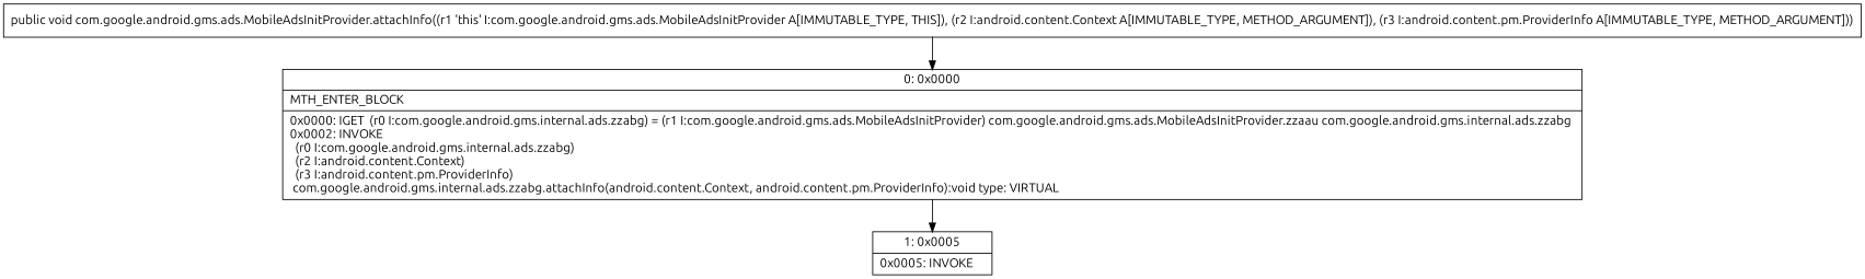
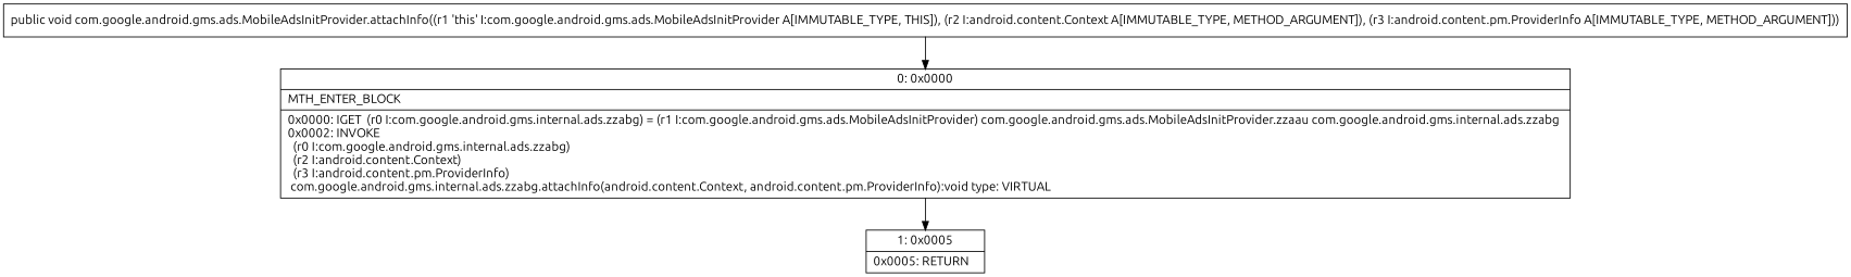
  digraph {
    fontname=Ubuntu
    node [shape=record fontname=Ubuntu]
    edge [fontname=Ubuntu]
    n1 [label="{0\:\ 0x0000|MTH_ENTER_BLOCK\l|0x0000: IGET  (r0 I:com.google.android.gms.internal.ads.zzabg) = (r1 I:com.google.android.gms.ads.MobileAdsInitProvider) com.google.android.gms.ads.MobileAdsInitProvider.zzaau com.google.android.gms.internal.ads.zzabg \l0x0002: INVOKE  \l  (r0 I:com.google.android.gms.internal.ads.zzabg)\l  (r2 I:android.content.Context)\l  (r3 I:android.content.pm.ProviderInfo)\l com.google.android.gms.internal.ads.zzabg.attachInfo(android.content.Context, android.content.pm.ProviderInfo):void type: VIRTUAL \l}"]
-   n2 [label="{1\:\ 0x0005|0x0005: INVOKE   \l}"]
+   n2 [label="{1\:\ 0x0005|0x0005: RETURN   \l}"]
    n3 [label="{public void com.google.android.gms.ads.MobileAdsInitProvider.attachInfo((r1 'this' I:com.google.android.gms.ads.MobileAdsInitProvider A[IMMUTABLE_TYPE, THIS]), (r2 I:android.content.Context A[IMMUTABLE_TYPE, METHOD_ARGUMENT]), (r3 I:android.content.pm.ProviderInfo A[IMMUTABLE_TYPE, METHOD_ARGUMENT])) }"]
    n1 -> n2
    n3 -> n1
  }
